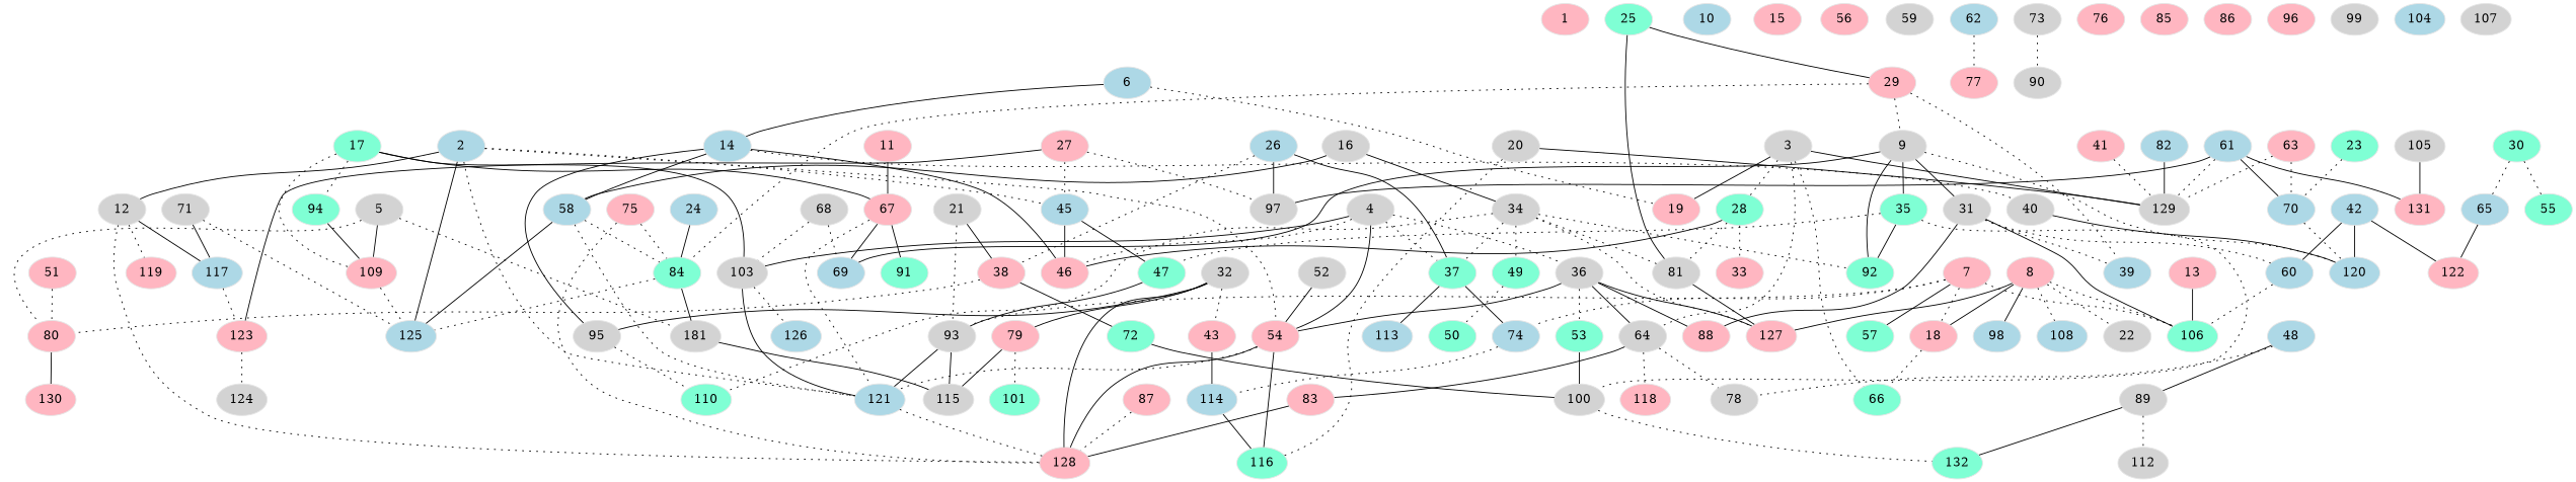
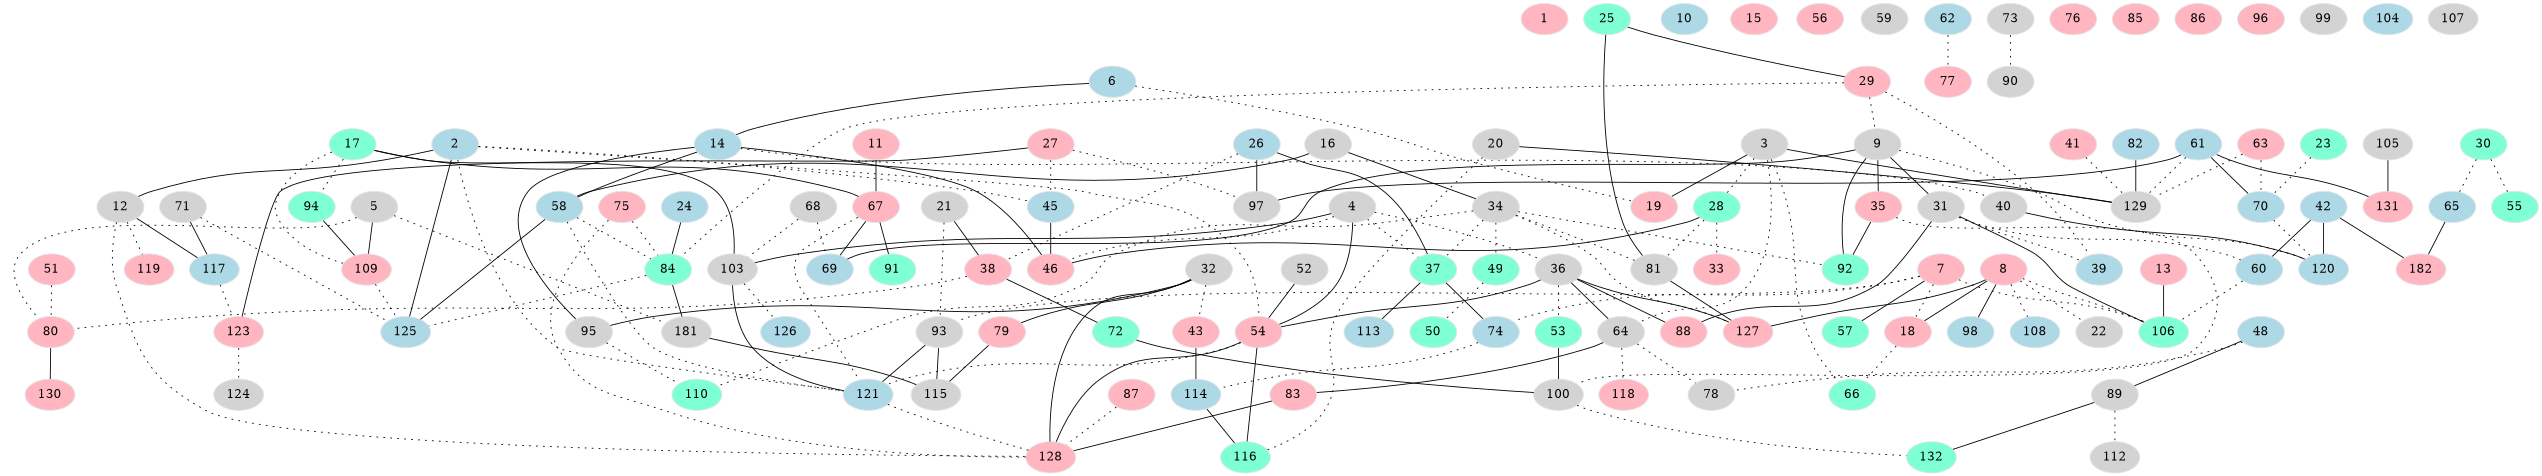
  graph {
    node [color=gray90 fillcolor=lightpink style=filled]
    edge [style=dotted]
    1
    2 [fillcolor=lightblue]
    12 [fillcolor=lightgrey]
    45 [fillcolor=lightblue]
    54
    121 [fillcolor=lightblue]
    125 [fillcolor=lightblue]
    117 [fillcolor=lightblue]
    119
    128
    46
-   47 [fillcolor=aquamarine]
    116 [fillcolor=aquamarine]
    3 [fillcolor=lightgrey]
    19
    28 [fillcolor=aquamarine]
    64 [fillcolor=lightgrey]
    66 [fillcolor=aquamarine]
    129 [fillcolor=lightgrey]
    81 [fillcolor=lightgrey]
    33
    83
    78 [fillcolor=lightgrey]
    118
    4 [fillcolor=lightgrey]
    36 [fillcolor=lightgrey]
    37 [fillcolor=aquamarine]
    103 [fillcolor=lightgrey]
    127
    88
    53 [fillcolor=aquamarine]
    74 [fillcolor=lightblue]
    113 [fillcolor=lightblue]
    126 [fillcolor=lightblue]
    5 [fillcolor=lightgrey]
    80
    109
    n38 [fillcolor=lightgrey label=181]
    130
    115 [fillcolor=lightgrey]
    6 [fillcolor=lightblue]
    14 [fillcolor=lightblue]
    40 [fillcolor=lightgrey]
    58 [fillcolor=lightblue]
    95 [fillcolor=lightgrey]
    7
    18
    57 [fillcolor=aquamarine]
    93 [fillcolor=lightgrey]
    106 [fillcolor=aquamarine]
    114 [fillcolor=lightblue]
    8
    22 [fillcolor=lightgrey]
    98 [fillcolor=lightblue]
    108 [fillcolor=lightblue]
    9 [fillcolor=lightgrey]
    31 [fillcolor=lightgrey]
-   35 [fillcolor=aquamarine]
+   35
    69 [fillcolor=lightblue]
    92 [fillcolor=aquamarine]
    120 [fillcolor=lightblue]
    39 [fillcolor=lightblue]
    60 [fillcolor=lightblue]
    100 [fillcolor=lightgrey]
    10 [fillcolor=lightblue]
    11
    67
    91 [fillcolor=aquamarine]
    123
    13
    84 [fillcolor=aquamarine]
    110 [fillcolor=aquamarine]
    15
    16 [fillcolor=lightgrey]
    34 [fillcolor=lightgrey]
    49 [fillcolor=aquamarine]
    17 [fillcolor=aquamarine]
    94 [fillcolor=aquamarine]
    20 [fillcolor=lightgrey]
    21 [fillcolor=lightgrey]
    38
    72 [fillcolor=aquamarine]
    23 [fillcolor=aquamarine]
    70 [fillcolor=lightblue]
    24 [fillcolor=lightblue]
    25 [fillcolor=aquamarine]
    29
    26 [fillcolor=lightblue]
    97 [fillcolor=lightgrey]
    27
    124 [fillcolor=lightgrey]
    63
    30 [fillcolor=aquamarine]
    55 [fillcolor=aquamarine]
    65 [fillcolor=lightblue]
-   122
+   122 [label=182]
    32 [fillcolor=lightgrey]
    43
    79
-   101 [fillcolor=aquamarine]
    50 [fillcolor=aquamarine]
    n102 [fillcolor=aquamarine label=132]
    41
    42 [fillcolor=lightblue]
    48 [fillcolor=lightblue]
    89 [fillcolor=lightgrey]
    112 [fillcolor=lightgrey]
    51
    52 [fillcolor=lightgrey]
    56
    59 [fillcolor=lightgrey]
    61 [fillcolor=lightblue]
    131
    62 [fillcolor=lightblue]
    77
    68 [fillcolor=lightgrey]
    71 [fillcolor=lightgrey]
    73 [fillcolor=lightgrey]
    90 [fillcolor=lightgrey]
    75
    76
    82 [fillcolor=lightblue]
    85
    86
    87
    96
    99 [fillcolor=lightgrey]
    104 [fillcolor=lightblue]
    105 [fillcolor=lightgrey]
    107 [fillcolor=lightgrey]
    2 -- 12 [style=solid]
    2 -- 45
    2 -- 54
    2 -- 121
    2 -- 125 [style=solid]
    12 -- 117 [style=solid]
    12 -- 119
    12 -- 128
    45 -- 46 [style=solid]
-   45 -- 47 [style=solid]
    54 -- 121
    54 -- 128 [style=solid]
    54 -- 116 [style=solid]
    121 -- 128
    117 -- 123
-   47 -- 93 [style=solid]
    3 -- 19 [style=solid]
    3 -- 28
    3 -- 64
    3 -- 66
    3 -- 129 [style=solid]
    28 -- 46 [style=solid]
    28 -- 81
    28 -- 33
    64 -- 83 [style=solid]
    64 -- 78
    64 -- 118
    81 -- 127 [style=solid]
    83 -- 128 [style=solid]
    4 -- 54 [style=solid]
    4 -- 46
    4 -- 36
    4 -- 37
    4 -- 103 [style=solid]
    36 -- 54 [style=solid]
    36 -- 64 [style=solid]
    36 -- 127 [style=solid]
    36 -- 88 [style=solid]
    36 -- 53
    37 -- 74 [style=solid]
    37 -- 113 [style=solid]
    103 -- 121 [style=solid]
    103 -- 126
    53 -- 100 [style=solid]
    74 -- 114
    5 -- 80
    5 -- 109 [style=solid]
    5 -- n38
    80 -- 130 [style=solid]
    109 -- 125
    n38 -- 115 [style=solid]
    6 -- 19
    6 -- 14 [style=solid]
    14 -- 46 [style=solid]
    14 -- 40
    14 -- 58 [style=solid]
    14 -- 95 [style=solid]
    40 -- 120 [style=solid]
    58 -- 121
    58 -- 125 [style=solid]
    58 -- 84
    95 -- 110
    7 -- 74
    7 -- 18
    7 -- 57 [style=solid]
    7 -- 93
    7 -- 106
    18 -- 66
    93 -- 121 [style=solid]
    93 -- 115 [style=solid]
    114 -- 116 [style=solid]
    8 -- 127 [style=solid]
    8 -- 18 [style=solid]
    8 -- 106
    8 -- 22
    8 -- 98 [style=solid]
    8 -- 108
    9 -- 31 [style=solid]
    9 -- 35 [style=solid]
    9 -- 69 [style=solid]
    9 -- 92 [style=solid]
    9 -- 120
    31 -- 88 [style=solid]
    31 -- 106 [style=solid]
    31 -- 39
    31 -- 60
-   35 -- 47
    35 -- 92 [style=solid]
    35 -- 100
    60 -- 106
    100 -- n102
    11 -- 67 [style=solid]
    67 -- 121
    67 -- 69 [style=solid]
    67 -- 91 [style=solid]
    123 -- 124
    13 -- 106 [style=solid]
    84 -- 125
    84 -- n38 [style=solid]
    16 -- 58 [style=solid]
    16 -- 34 [style=solid]
    34 -- 81
    34 -- 37
    34 -- 127
    34 -- 92
    34 -- 110
    34 -- 49
    49 -- 50
    17 -- 103 [style=solid]
    17 -- 109
    17 -- 67 [style=solid]
    17 -- 94
    94 -- 109 [style=solid]
    20 -- 116
    20 -- 129 [style=solid]
    21 -- 93
    21 -- 38 [style=solid]
    38 -- 80
    38 -- 72 [style=solid]
    72 -- 100 [style=solid]
    23 -- 70
    70 -- 120
    24 -- 84 [style=solid]
    25 -- 81 [style=solid]
    25 -- 29 [style=solid]
    29 -- 9
    29 -- 39
    29 -- 84
    26 -- 37 [style=solid]
    26 -- 38
    26 -- 97 [style=solid]
    27 -- 45
    27 -- 123 [style=solid]
    27 -- 97
    63 -- 129
    63 -- 70
    30 -- 55
    30 -- 65
    65 -- 122 [style=solid]
    32 -- 128 [style=solid]
    32 -- 95 [style=solid]
    32 -- 43
    32 -- 79 [style=solid]
    43 -- 114 [style=solid]
    79 -- 115 [style=solid]
-   79 -- 101
    41 -- 129
    42 -- 120 [style=solid]
    42 -- 60 [style=solid]
    42 -- 122 [style=solid]
    48 -- 78
    48 -- 89 [style=solid]
    89 -- n102 [style=solid]
    89 -- 112
    51 -- 80
    52 -- 54 [style=solid]
    61 -- 129
    61 -- 70 [style=solid]
    61 -- 97 [style=solid]
    61 -- 131 [style=solid]
    62 -- 77
    68 -- 103
    68 -- 69
    71 -- 125
    71 -- 117 [style=solid]
    73 -- 90
    75 -- 128
    75 -- 84
    82 -- 129 [style=solid]
    87 -- 128
    105 -- 131 [style=solid]
  }
